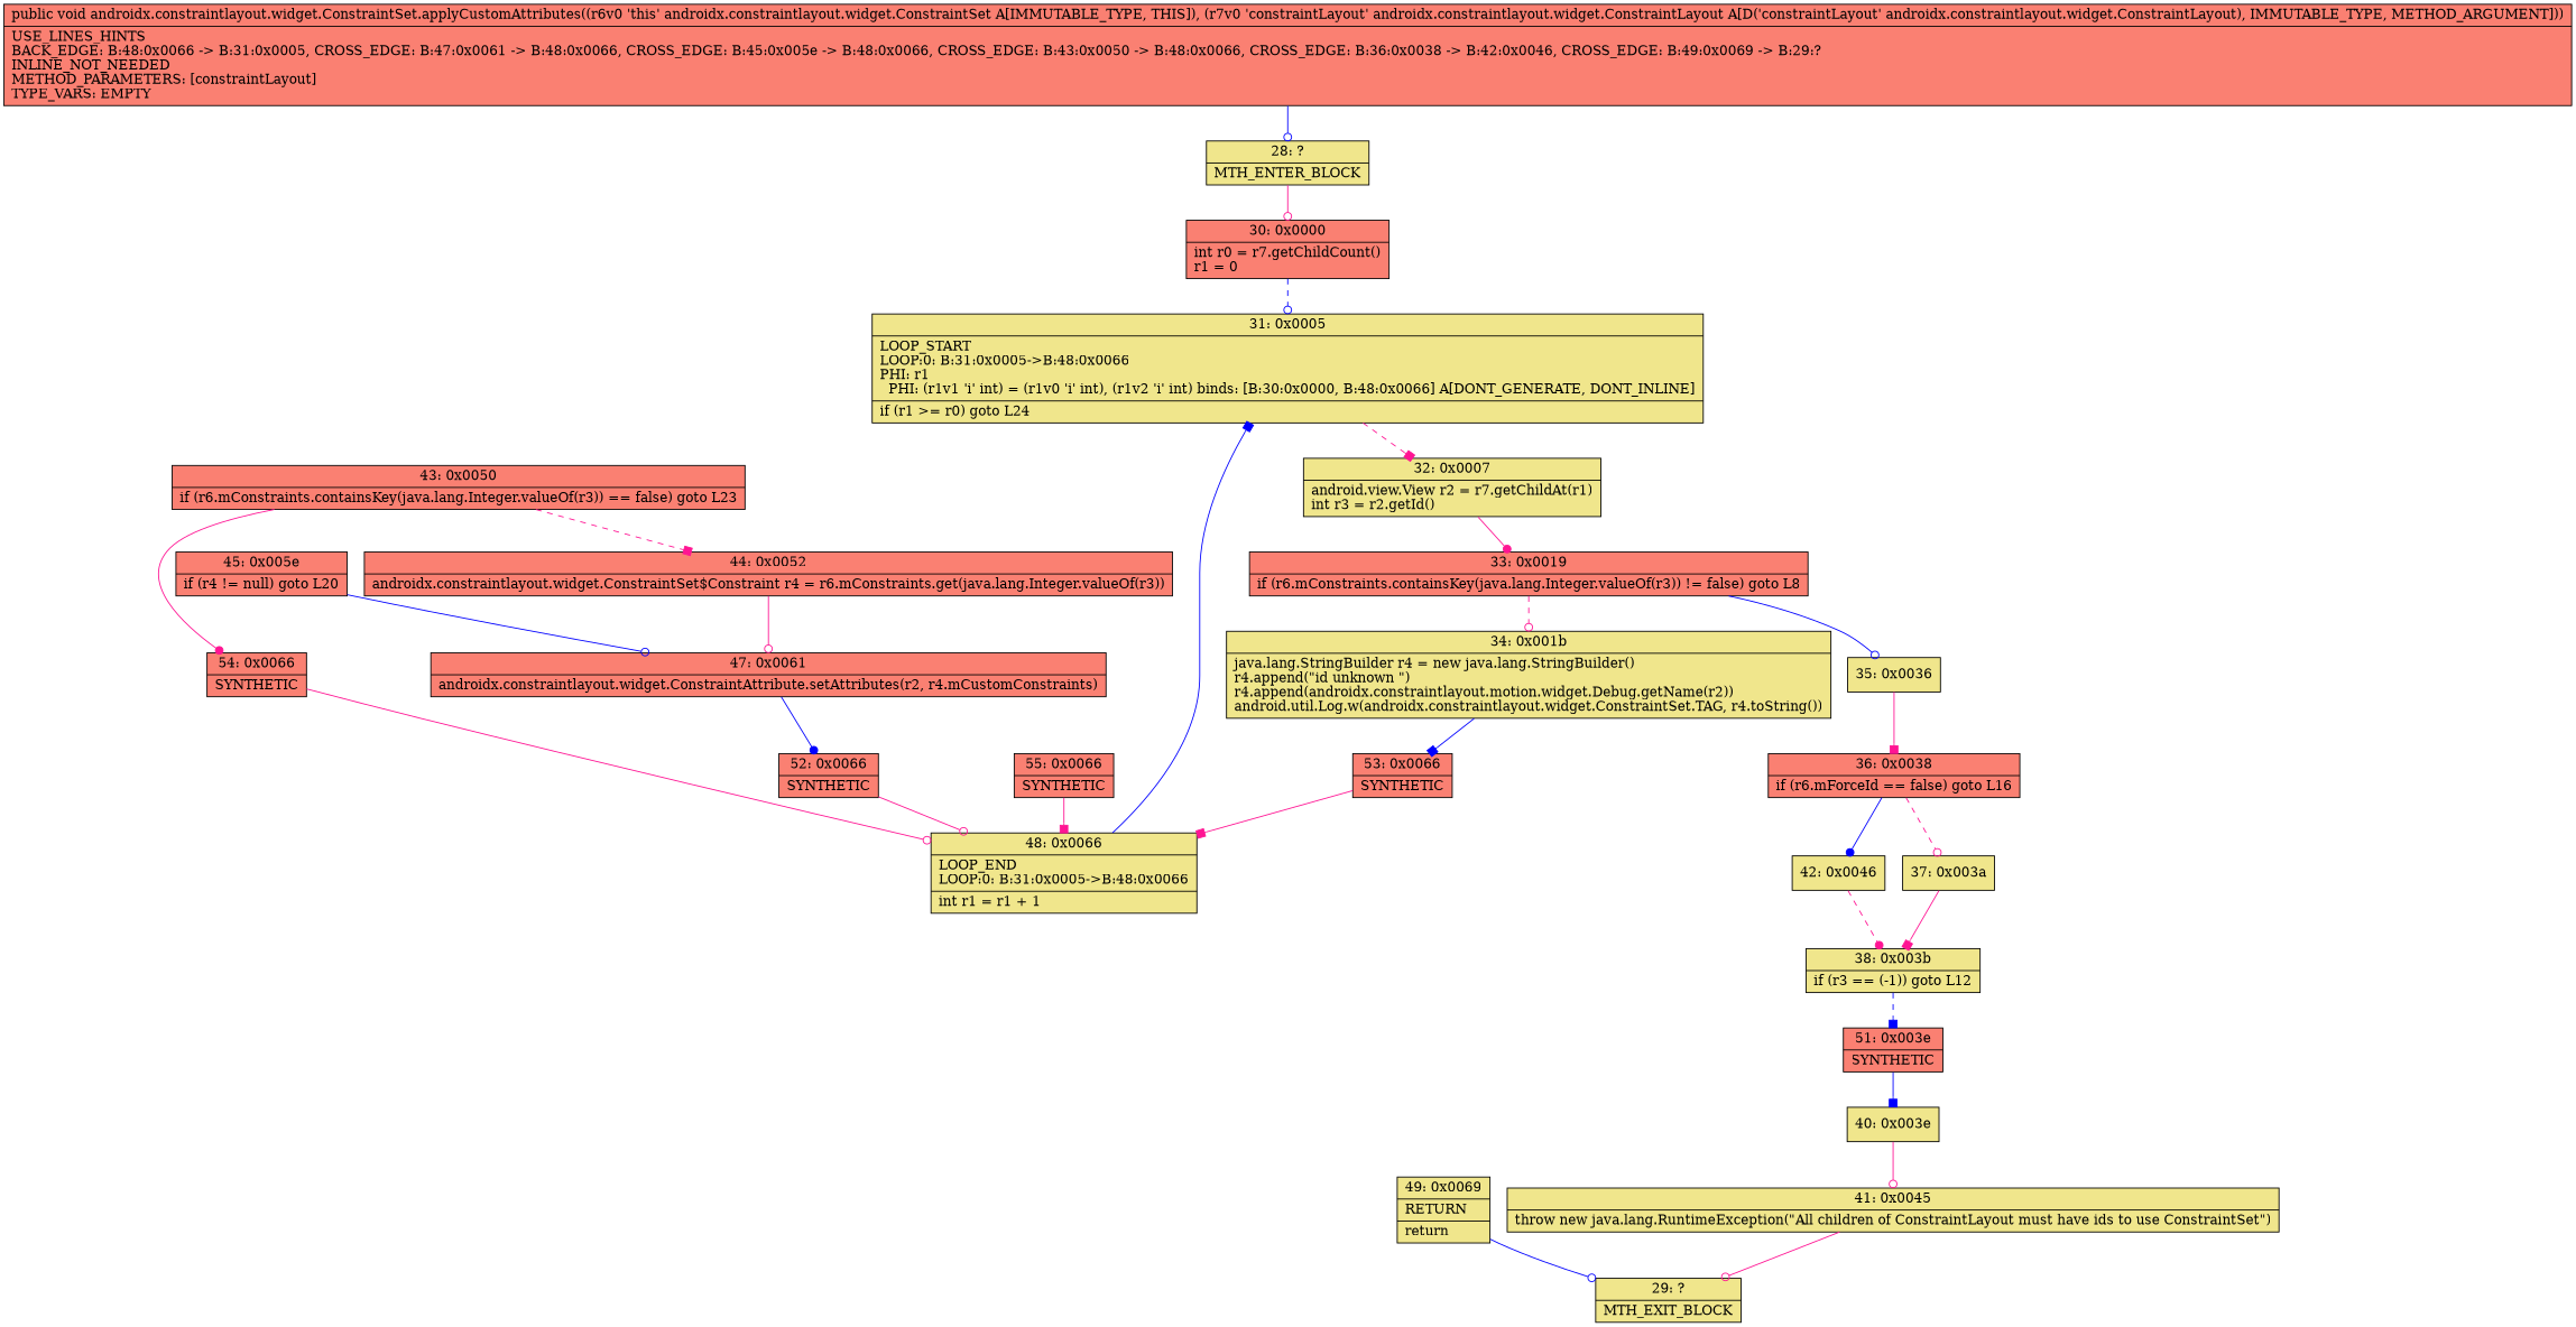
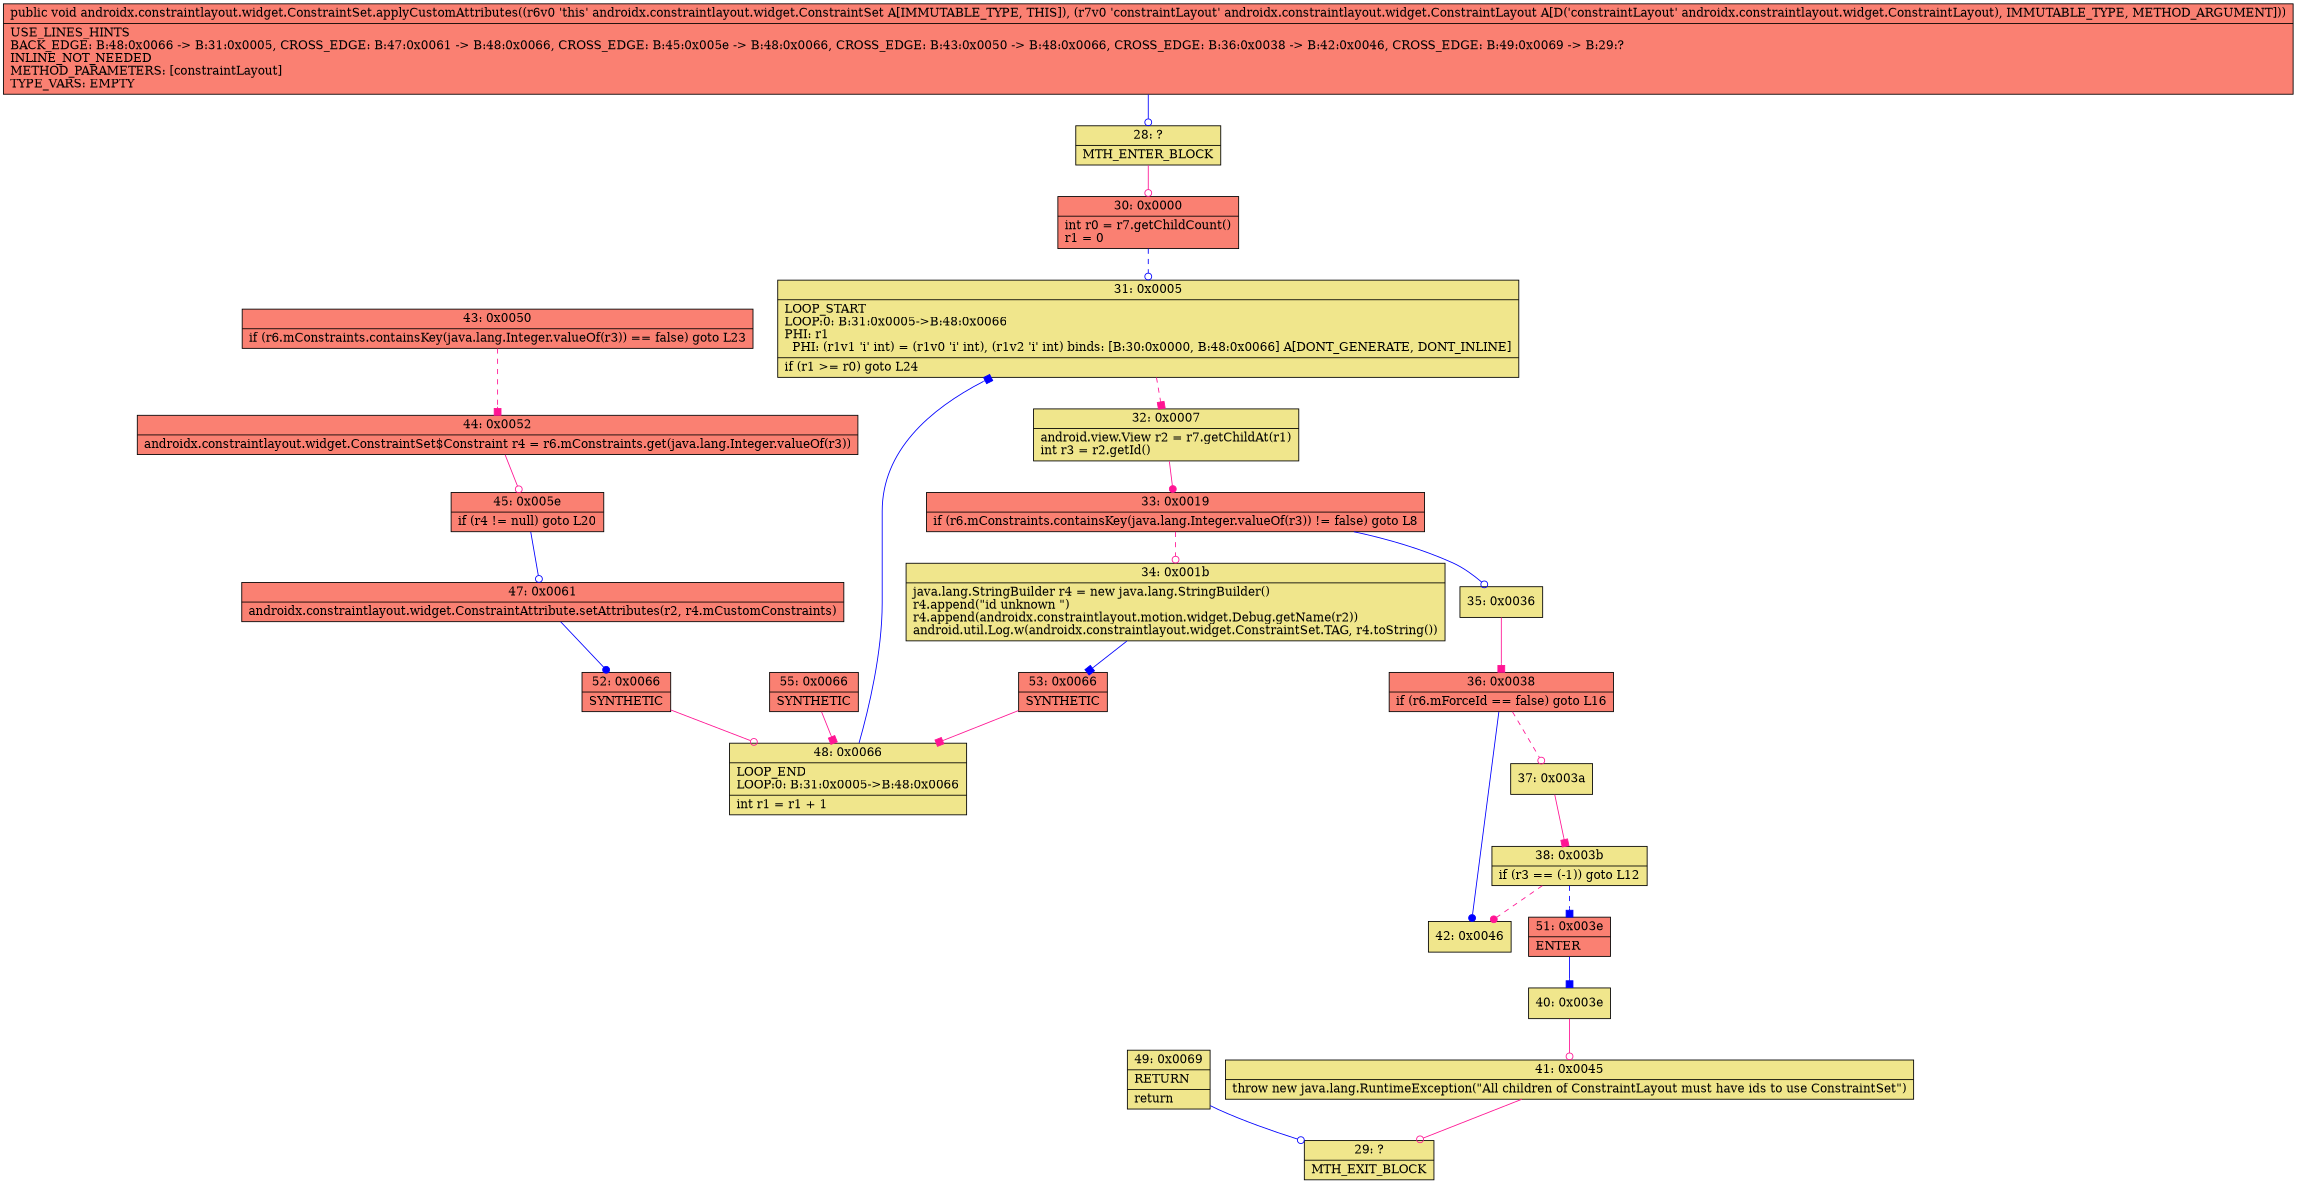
  digraph {
    node [fillcolor=khaki shape=record style=filled]
    edge [arrowhead=odot color=deeppink]
    n1 [label="{28\:\ ?|MTH_ENTER_BLOCK\l}"]
    n2 [fillcolor=salmon label="{30\:\ 0x0000|int r0 = r7.getChildCount()\lr1 = 0\l}"]
    n3 [label="{31\:\ 0x0005|LOOP_START\lLOOP:0: B:31:0x0005\-\>B:48:0x0066\lPHI: r1 \l  PHI: (r1v1 'i' int) = (r1v0 'i' int), (r1v2 'i' int) binds: [B:30:0x0000, B:48:0x0066] A[DONT_GENERATE, DONT_INLINE]\l|if (r1 \>= r0) goto L24\l}"]
    n4 [label="{32\:\ 0x0007|android.view.View r2 = r7.getChildAt(r1)\lint r3 = r2.getId()\l}"]
    n5 [fillcolor=salmon label="{33\:\ 0x0019|if (r6.mConstraints.containsKey(java.lang.Integer.valueOf(r3)) != false) goto L8\l}"]
    n6 [label="{34\:\ 0x001b|java.lang.StringBuilder r4 = new java.lang.StringBuilder()\lr4.append(\"id unknown \")\lr4.append(androidx.constraintlayout.motion.widget.Debug.getName(r2))\landroid.util.Log.w(androidx.constraintlayout.widget.ConstraintSet.TAG, r4.toString())\l}"]
    n7 [label="{35\:\ 0x0036}"]
    n8 [fillcolor=salmon label="{53\:\ 0x0066|SYNTHETIC\l}"]
    n9 [fillcolor=salmon label="{36\:\ 0x0038|if (r6.mForceId == false) goto L16\l}"]
    n10 [label="{48\:\ 0x0066|LOOP_END\lLOOP:0: B:31:0x0005\-\>B:48:0x0066\l|int r1 = r1 + 1\l}"]
    n11 [label="{37\:\ 0x003a}"]
    n12 [label="{42\:\ 0x0046}"]
    n13 [label="{38\:\ 0x003b|if (r3 == (\-1)) goto L12\l}"]
-   n14 [fillcolor=salmon label="{51\:\ 0x003e|SYNTHETIC\l}"]
+   n14 [fillcolor=salmon label="{51\:\ 0x003e|ENTER\l}"]
    n15 [label="{40\:\ 0x003e}"]
    n16 [label="{41\:\ 0x0045|throw new java.lang.RuntimeException(\"All children of ConstraintLayout must have ids to use ConstraintSet\")\l}"]
    n17 [label="{29\:\ ?|MTH_EXIT_BLOCK\l}"]
    n18 [fillcolor=salmon label="{43\:\ 0x0050|if (r6.mConstraints.containsKey(java.lang.Integer.valueOf(r3)) == false) goto L23\l}"]
    n19 [fillcolor=salmon label="{44\:\ 0x0052|androidx.constraintlayout.widget.ConstraintSet$Constraint r4 = r6.mConstraints.get(java.lang.Integer.valueOf(r3))\l}"]
-   n20 [fillcolor=salmon label="{54\:\ 0x0066|SYNTHETIC\l}"]
    n21 [fillcolor=salmon label="{45\:\ 0x005e|if (r4 != null) goto L20\l}"]
    n22 [fillcolor=salmon label="{47\:\ 0x0061|androidx.constraintlayout.widget.ConstraintAttribute.setAttributes(r2, r4.mCustomConstraints)\l}"]
    n23 [fillcolor=salmon label="{52\:\ 0x0066|SYNTHETIC\l}"]
    n24 [fillcolor=salmon label="{55\:\ 0x0066|SYNTHETIC\l}"]
    n25 [label="{49\:\ 0x0069|RETURN\l|return\l}"]
    n26 [fillcolor=salmon label="{public void androidx.constraintlayout.widget.ConstraintSet.applyCustomAttributes((r6v0 'this' androidx.constraintlayout.widget.ConstraintSet A[IMMUTABLE_TYPE, THIS]), (r7v0 'constraintLayout' androidx.constraintlayout.widget.ConstraintLayout A[D('constraintLayout' androidx.constraintlayout.widget.ConstraintLayout), IMMUTABLE_TYPE, METHOD_ARGUMENT]))  | USE_LINES_HINTS\lBACK_EDGE: B:48:0x0066 \-\> B:31:0x0005, CROSS_EDGE: B:47:0x0061 \-\> B:48:0x0066, CROSS_EDGE: B:45:0x005e \-\> B:48:0x0066, CROSS_EDGE: B:43:0x0050 \-\> B:48:0x0066, CROSS_EDGE: B:36:0x0038 \-\> B:42:0x0046, CROSS_EDGE: B:49:0x0069 \-\> B:29:?\lINLINE_NOT_NEEDED\lMETHOD_PARAMETERS: [constraintLayout]\lTYPE_VARS: EMPTY\l}"]
    n1 -> n2
    n2 -> n3 [color=blue style=dashed]
    n3 -> n4 [arrowhead=box style=dashed]
    n4 -> n5 [arrowhead=dot]
    n5 -> n6 [style=dashed]
    n5 -> n7 [color=blue]
    n6 -> n8 [arrowhead=box color=blue]
    n7 -> n9 [arrowhead=box]
    n8 -> n10 [arrowhead=box]
    n9 -> n11 [style=dashed]
    n9 -> n12 [arrowhead=dot color=blue]
    n10 -> n3 [arrowhead=box color=blue]
    n11 -> n13 [arrowhead=box]
-   n12 -> n13 [arrowhead=dot style=dashed]
+   n13 -> n12 [arrowhead=dot style=dashed]
    n13 -> n14 [arrowhead=box color=blue style=dashed]
    n14 -> n15 [arrowhead=box color=blue]
    n15 -> n16
    n16 -> n17
    n18 -> n19 [arrowhead=box style=dashed]
-   n18 -> n20 [arrowhead=dot]
-   n19 -> n22
-   n20 -> n10
+   n19 -> n21
    n21 -> n22 [color=blue]
    n22 -> n23 [arrowhead=dot color=blue]
    n23 -> n10
    n24 -> n10 [arrowhead=box]
    n25 -> n17 [color=blue]
    n26 -> n1 [color=blue]
  }
